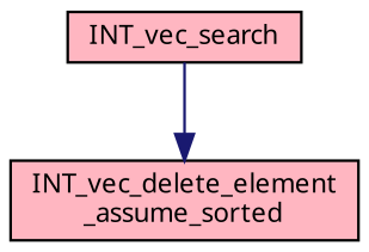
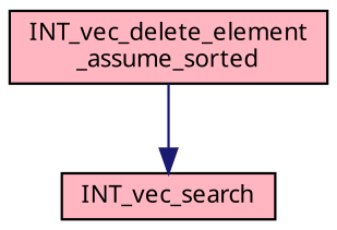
  digraph {
    rankdir=TB
    fontname="Noto Sans"
    node [color=black fillcolor=lightpink fontname="Noto Sans" fontsize=10 shape=record style=filled]
    n1 [fontcolor=black height=0.2 label="INT_vec_delete_element\l_assume_sorted" width=0.4]
    n2 [height=0.2 label=INT_vec_search width=0.4]
-   n2 -> n1 [color=midnightblue fontname="Noto Sans" fontsize=10 labelfontname=Helvetica labelfontsize=10 style=solid]
+   n1 -> n2 [color=midnightblue fontname="Noto Sans" fontsize=10 labelfontname=Helvetica labelfontsize=10 style=solid]
  }
